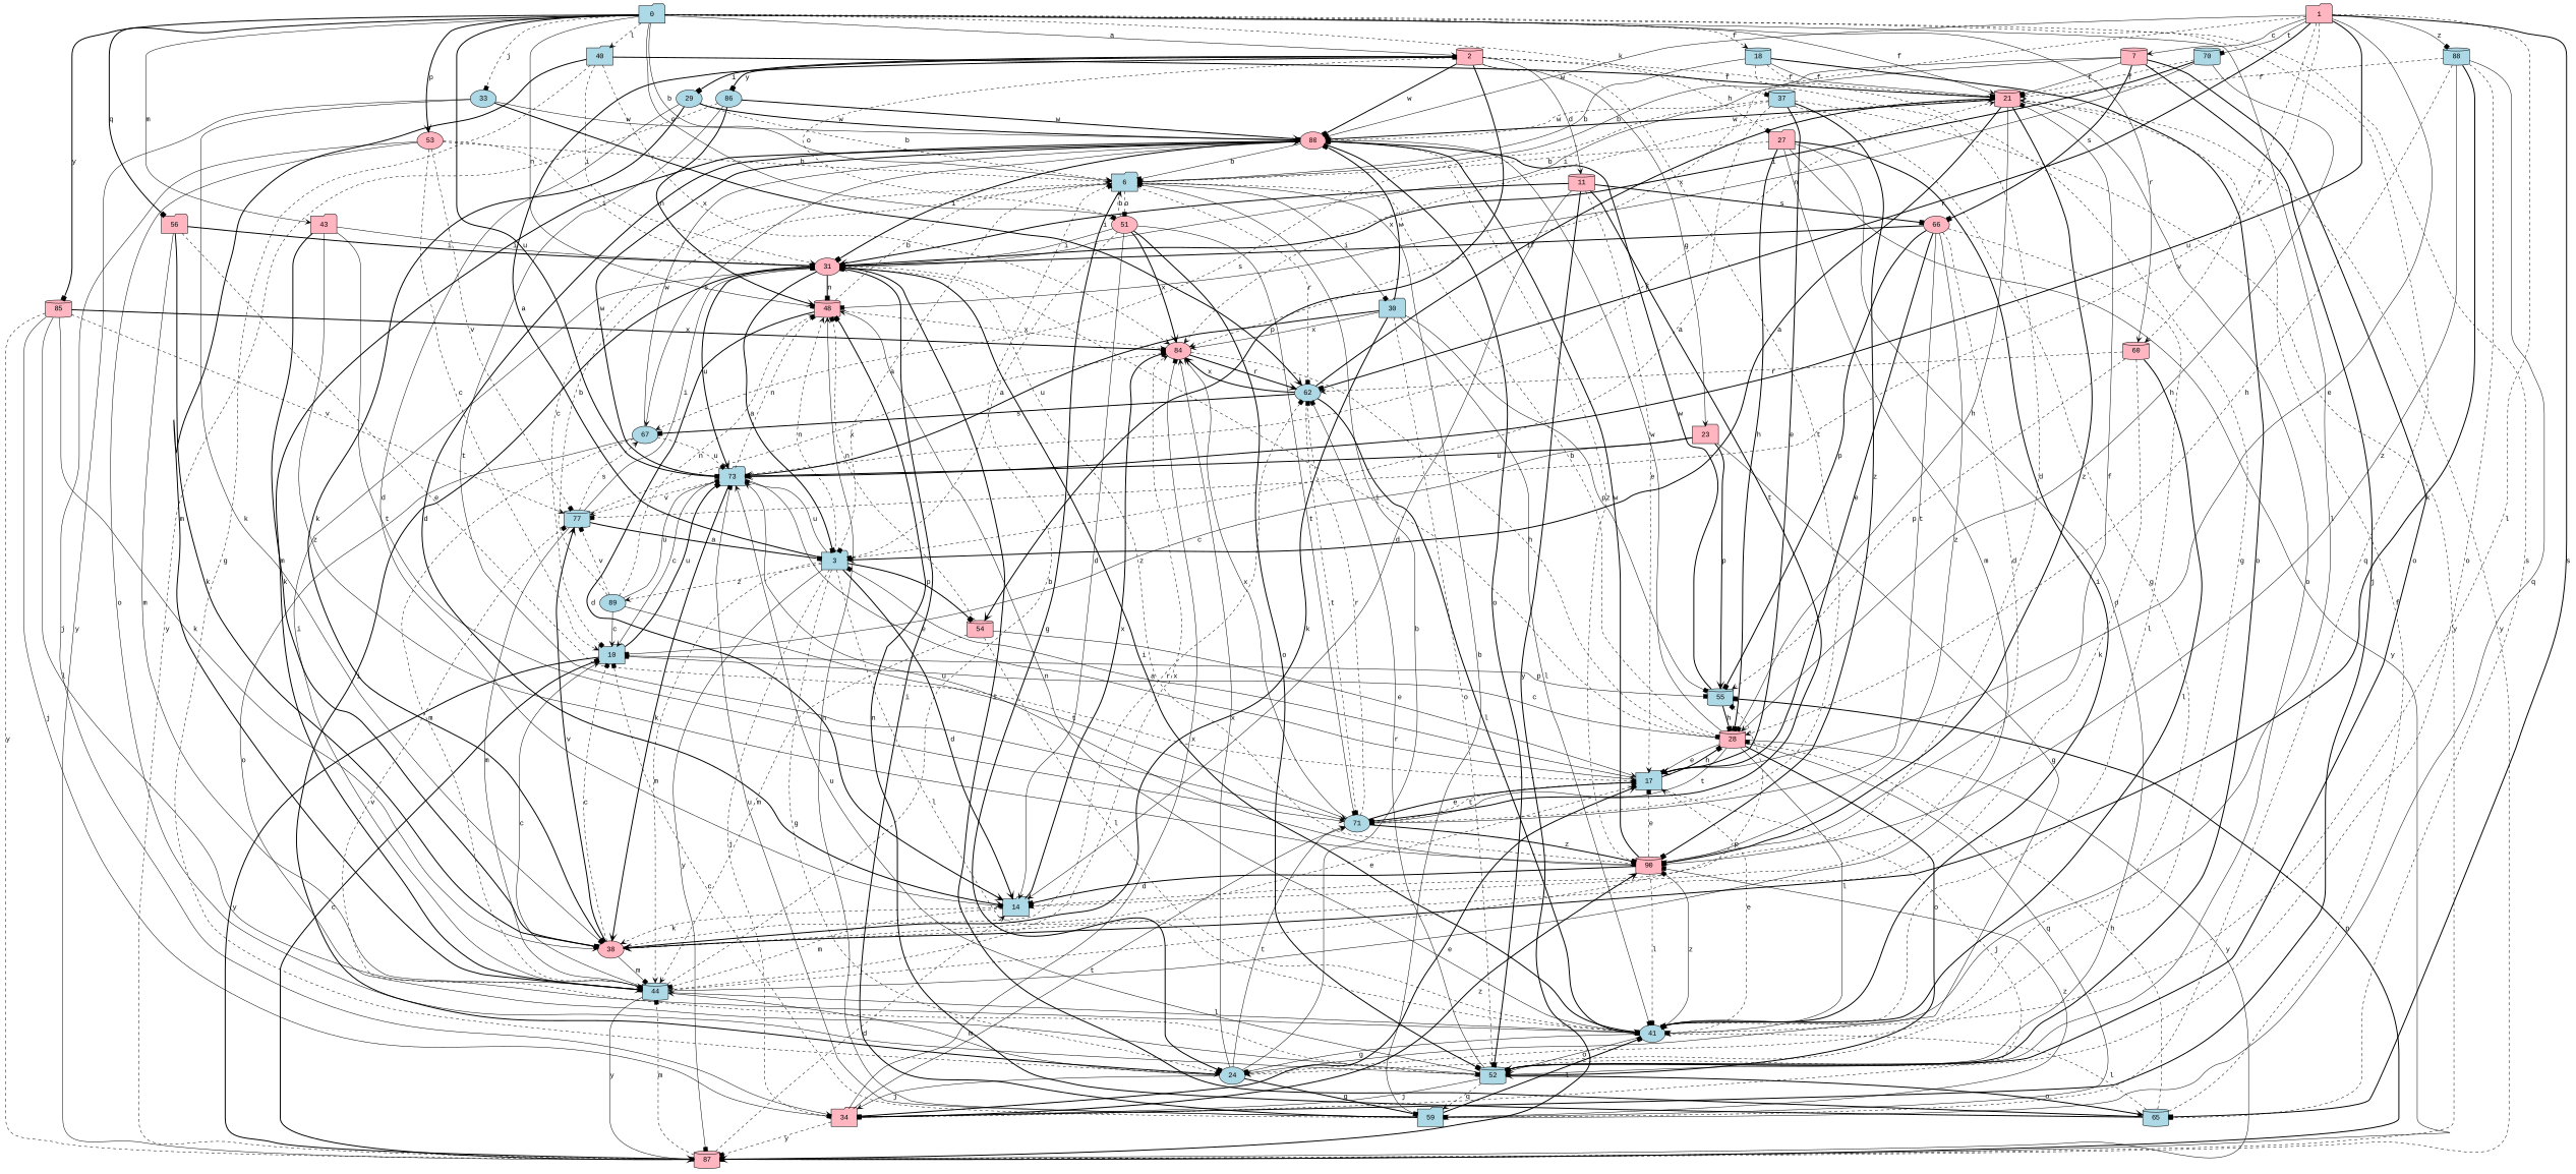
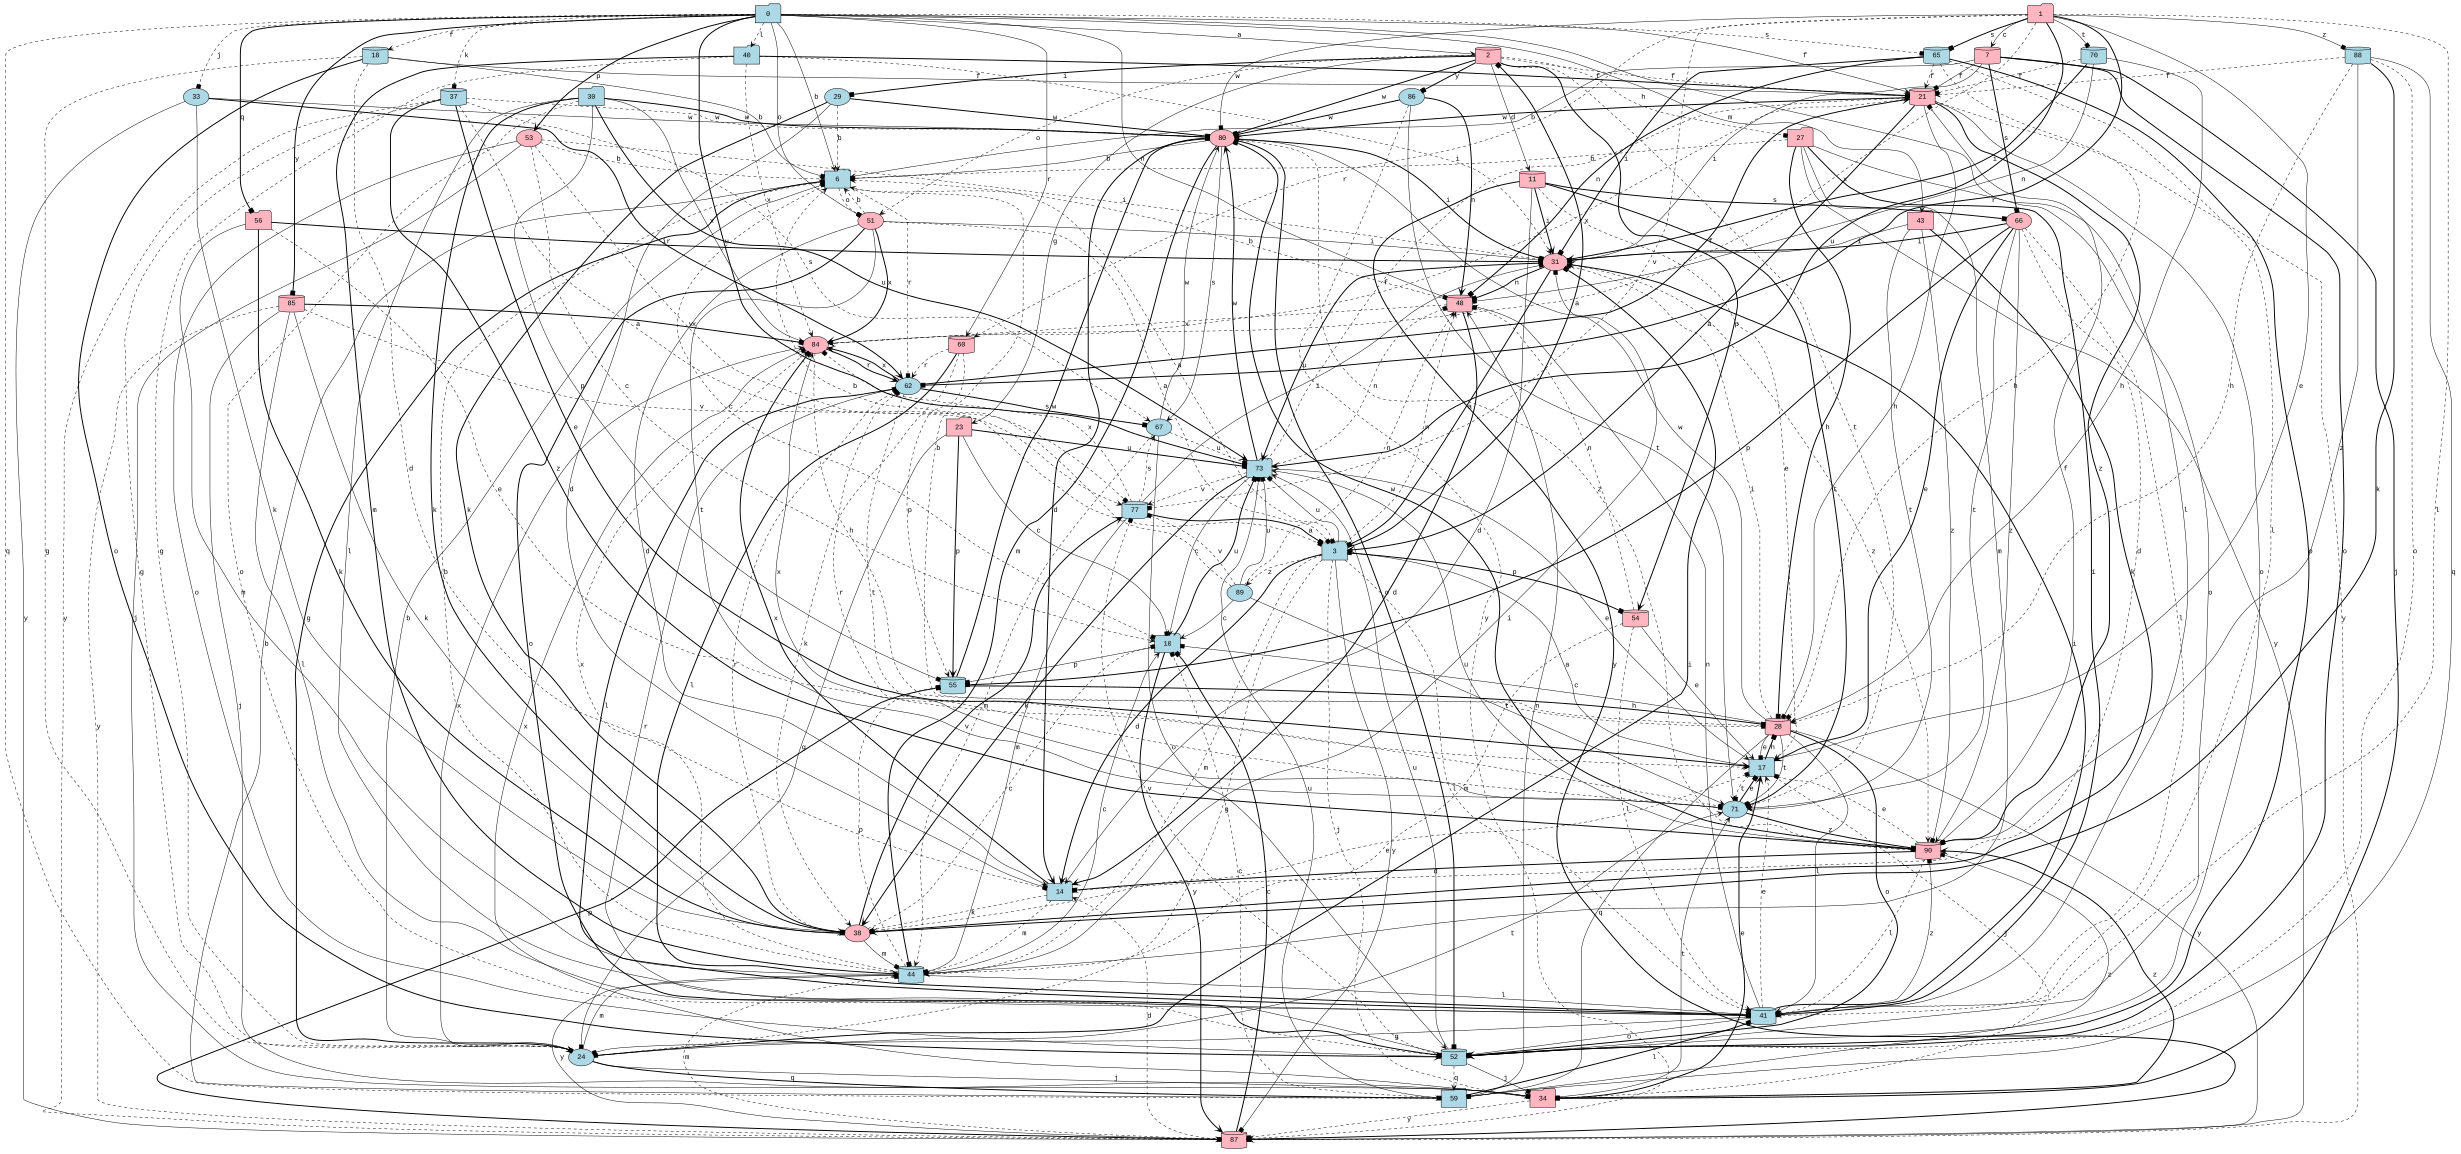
  strict digraph {
    fontname="Liberation Mono"
    node [fillcolor=lightblue fontname="Liberation Mono" shape=cylinder style=filled]
    edge [arrowhead=box fontname="Liberation Mono" style=solid]
    0 [shape=folder]
    2 [fillcolor=lightpink]
    6 [shape=folder]
    18
    21 [fillcolor=lightpink]
    33 [shape=ellipse]
    37
    40 [shape=folder]
-   41 [shape=ellipse]
+   41
    43 [fillcolor=lightpink shape=folder]
    48 [fillcolor=lightpink]
    51 [fillcolor=lightpink shape=ellipse]
    53 [fillcolor=lightpink shape=ellipse]
    56 [fillcolor=lightpink shape=folder]
    59 [shape=folder]
    60 [fillcolor=lightpink]
    65
    73 [shape=folder]
    85 [fillcolor=lightpink]
    80 [fillcolor=lightpink shape=ellipse]
    11 [fillcolor=lightpink]
    23 [fillcolor=lightpink shape=folder]
    27 [fillcolor=lightpink shape=folder]
    29 [shape=ellipse]
    54 [fillcolor=lightpink]
    71 [shape=ellipse]
    86 [shape=ellipse]
    62 [shape=ellipse]
    3 [shape=folder]
    24 [shape=ellipse]
    10 [shape=folder]
    30 [shape=folder]
    14 [shape=folder]
    52
    84 [fillcolor=lightpink shape=ellipse]
    87 [fillcolor=lightpink]
    28 [fillcolor=lightpink]
    90 [fillcolor=lightpink]
    38 [fillcolor=lightpink shape=ellipse]
    17 [shape=folder]
    67 [shape=ellipse]
    44
    31 [fillcolor=lightpink shape=ellipse]
    77
    34 [fillcolor=lightpink shape=folder]
    55
    1 [fillcolor=lightpink shape=folder]
    7 [fillcolor=lightpink]
    70
    88
    66 [fillcolor=lightpink shape=ellipse]
    89 [shape=ellipse]
    0 -> 2 [arrowhead=vee label=a]
    0 -> 6 [arrowhead=vee label=b]
    0 -> 18 [arrowhead=vee label=f style=dashed]
    0 -> 21 [arrowhead=vee label=f]
    0 -> 33 [label=j style=dashed]
    0 -> 37 [label=k style=dashed]
    0 -> 40 [arrowhead=vee label=l style=dashed]
    0 -> 41 [arrowhead=vee label=l]
    0 -> 43 [arrowhead=vee label=m]
    0 -> 48 [label=n]
    0 -> 51 [label=o]
    0 -> 53 [arrowhead=vee label=p style=bold]
    0 -> 56 [label=q style=bold]
    0 -> 59 [arrowhead=vee label=q style=dashed]
    0 -> 60 [arrowhead=vee label=r]
    0 -> 65 [label=s style=dashed]
    0 -> 73 [label=u style=bold]
    0 -> 85 [label=y style=bold]
    2 -> 21 [label=f style=dashed]
    2 -> 51 [arrowhead=vee label=o style=dashed]
    2 -> 80 [label=w style=bold]
    2 -> 11 [arrowhead=vee label=d]
    2 -> 23 [arrowhead=vee label=g]
    2 -> 27 [label=h style=dashed]
    2 -> 29 [label=i style=bold]
    2 -> 54 [arrowhead=vee label=p style=bold]
    2 -> 71 [label=t style=dashed]
    2 -> 86 [label=y style=bold]
    6 -> 51 [label=o style=dashed]
    6 -> 62 [label=r style=dashed]
    6 -> 3 [label=a style=dashed]
    6 -> 24 [label=g style=bold]
    6 -> 10 [label=c style=dashed]
-   6 -> 30 [label=i]
    18 -> 6 [label=b]
    18 -> 21 [label=f]
    18 -> 24 [arrowhead=vee label=g style=dashed]
    18 -> 14 [label=d style=dashed]
    18 -> 52 [arrowhead=vee label=o style=bold]
    21 -> 80 [label=w style=bold]
    21 -> 3 [arrowhead=vee label=a style=bold]
    21 -> 52 [label=o]
    21 -> 84 [arrowhead=vee label=x style=dashed]
    21 -> 87 [label=y style=dashed]
    21 -> 28 [label=h]
    21 -> 90 [label=z style=bold]
    33 -> 80 [label=w]
    33 -> 62 [arrowhead=vee label=r style=bold]
    33 -> 87 [arrowhead=vee label=y]
    33 -> 38 [label=k]
    37 -> 80 [arrowhead=vee label=w style=dashed]
    37 -> 3 [label=a style=dashed]
    37 -> 24 [arrowhead=vee label=g style=dashed]
    37 -> 87 [label=y style=dashed]
    37 -> 90 [label=z style=bold]
    37 -> 17 [arrowhead=vee label=e style=bold]
    37 -> 67 [arrowhead=vee label=s style=dashed]
    40 -> 21 [label=f style=bold]
    40 -> 24 [arrowhead=vee label=g style=dashed]
    40 -> 84 [arrowhead=vee label=x style=dashed]
    40 -> 44 [arrowhead=vee label=m style=bold]
    40 -> 31 [arrowhead=vee label=i style=dashed]
    41 -> 48 [arrowhead=vee label=n]
    41 -> 24 [label=g]
    41 -> 52 [label=o]
    41 -> 90 [label=z]
    41 -> 17 [arrowhead=vee label=e style=dashed]
    41 -> 31 [arrowhead=vee label=i style=bold]
    43 -> 71 [arrowhead=vee label=t]
    43 -> 90 [label=z]
    43 -> 38 [label=k style=bold]
    43 -> 31 [label=i]
    48 -> 6 [arrowhead=vee label=b style=dashed]
    48 -> 14 [arrowhead=vee label=d style=bold]
    48 -> 84 [arrowhead=vee label=x style=dashed]
    51 -> 6 [arrowhead=vee label=b style=dashed]
    51 -> 71 [label=t]
    51 -> 3 [label=a style=dashed]
    51 -> 14 [arrowhead=vee label=d]
    51 -> 52 [label=o style=bold]
    51 -> 84 [arrowhead=vee label=x style=bold]
    51 -> 31 [label=i]
    53 -> 6 [arrowhead=vee label=b style=dashed]
    53 -> 10 [arrowhead=vee label=c style=dashed]
    53 -> 52 [label=o]
    53 -> 31 [arrowhead=vee label=i style=dashed]
    53 -> 77 [label=v style=dashed]
    53 -> 34 [arrowhead=vee label=j]
    56 -> 38 [label=k style=bold]
    56 -> 17 [arrowhead=vee label=e style=dashed]
    56 -> 44 [arrowhead=vee label=m]
    56 -> 31 [label=i style=bold]
    59 -> 6 [arrowhead=vee label=b]
    59 -> 41 [label=l style=bold]
    59 -> 48 [arrowhead=vee label=n]
    59 -> 73 [label=u]
    59 -> 10 [label=c style=dashed]
    59 -> 90 [label=z]
-   59 -> 31 [label=i style=bold]
    60 -> 41 [label=l style=bold]
    60 -> 62 [arrowhead=vee label=r style=dashed]
    60 -> 38 [arrowhead=vee label=k style=dashed]
    60 -> 55 [arrowhead=vee label=p style=dashed]
    65 -> 21 [arrowhead=vee label=f style=dashed]
    65 -> 41 [arrowhead=vee label=l style=dashed]
    65 -> 48 [label=n style=bold]
-   52 -> 65 [arrowhead=vee label=o style=bold]
+   65 -> 52 [arrowhead=vee label=o style=bold]
    65 -> 28 [label=h style=dashed]
    65 -> 31 [label=i style=bold]
    73 -> 21 [arrowhead=vee label=f style=dashed]
    73 -> 48 [label=n style=dashed]
    73 -> 80 [arrowhead=vee label=w style=bold]
    73 -> 10 [arrowhead=vee label=c]
    73 -> 38 [arrowhead=vee label=k style=bold]
    73 -> 17 [arrowhead=vee label=e]
    73 -> 77 [arrowhead=vee label=v style=dashed]
    85 -> 41 [label=l]
    85 -> 84 [label=x style=bold]
    85 -> 87 [label=y style=dashed]
    85 -> 38 [arrowhead=vee label=k]
    85 -> 77 [arrowhead=vee label=v style=dashed]
    85 -> 34 [label=j]
    80 -> 6 [label=b]
    80 -> 14 [arrowhead=vee label=d style=bold]
    80 -> 52 [label=o style=bold]
    80 -> 90 [label=z style=dashed]
    80 -> 67 [arrowhead=vee label=s]
    80 -> 44 [label=m style=bold]
    80 -> 31 [label=i style=bold]
    11 -> 71 [label=t style=bold]
    11 -> 14 [arrowhead=vee label=d]
    11 -> 87 [arrowhead=vee label=y style=bold]
    11 -> 17 [arrowhead=vee label=e style=dashed]
    11 -> 31 [arrowhead=vee label=i style=bold]
    11 -> 66 [label=s style=bold]
    23 -> 73 [label=u style=bold]
    23 -> 24 [label=g]
    23 -> 10 [label=c]
    23 -> 55 [arrowhead=vee label=p style=bold]
    27 -> 6 [arrowhead=vee label=b style=dashed]
    27 -> 41 [label=i style=bold]
    27 -> 52 [label=o]
    27 -> 87 [label=y]
    27 -> 28 [label=h style=bold]
    27 -> 44 [arrowhead=vee label=m]
    29 -> 6 [arrowhead=vee label=b style=dashed]
    29 -> 80 [label=w style=bold]
    29 -> 14 [label=d]
    29 -> 38 [label=k style=bold]
    54 -> 41 [arrowhead=vee label=l style=dashed]
    54 -> 48 [label=n style=dashed]
    54 -> 17 [arrowhead=vee label=e]
    54 -> 44 [arrowhead=vee label=m style=dashed]
    71 -> 62 [label=r style=dashed]
    71 -> 84 [arrowhead=vee label=x]
    71 -> 90 [label=z style=bold]
    71 -> 17 [label=e style=bold]
    86 -> 48 [arrowhead=vee label=n style=bold]
    86 -> 80 [arrowhead=vee label=w style=bold]
    86 -> 71 [arrowhead=vee label=t]
    86 -> 87 [arrowhead=vee label=y style=dashed]
    62 -> 21 [arrowhead=vee label=f style=bold]
    62 -> 41 [label=l style=bold]
    62 -> 71 [label=t style=dashed]
    62 -> 84 [arrowhead=vee label=x style=bold]
    62 -> 67 [label=s style=bold]
    3 -> 2 [label=a style=bold]
    3 -> 41 [label=l style=dashed]
    3 -> 48 [arrowhead=vee label=n style=dashed]
    3 -> 73 [label=u]
    3 -> 54 [label=p style=bold]
    3 -> 24 [label=g style=dashed]
    3 -> 14 [arrowhead=vee label=d style=bold]
    3 -> 87 [label=y]
    3 -> 44 [arrowhead=vee label=m style=dashed]
    3 -> 34 [label=j style=dashed]
    3 -> 89 [arrowhead=vee label=z style=dashed]
    24 -> 6 [label=b]
    24 -> 59 [label=q style=bold]
    24 -> 71 [arrowhead=vee label=t]
    24 -> 84 [arrowhead=vee label=x]
    24 -> 44 [arrowhead=vee label=m]
    24 -> 31 [label=i style=bold]
    24 -> 34 [arrowhead=vee label=j]
    10 -> 73 [label=u style=bold]
    10 -> 87 [arrowhead=vee label=y style=bold]
    10 -> 55 [label=p]
    30 -> 41 [label=l]
    30 -> 73 [arrowhead=vee label=u style=bold]
    30 -> 80 [label=w style=bold]
    30 -> 52 [arrowhead=vee label=o style=dashed]
    30 -> 84 [arrowhead=vee label=x]
    30 -> 38 [arrowhead=vee label=k style=bold]
    30 -> 55 [label=p]
    14 -> 84 [label=x style=bold]
    14 -> 38 [arrowhead=vee label=k style=dashed]
    14 -> 44 [label=m style=dashed]
    52 -> 59 [arrowhead=vee label=q style=dashed]
    52 -> 73 [arrowhead=vee label=u]
    52 -> 62 [label=r]
    52 -> 77 [label=v style=dashed]
    52 -> 34 [label=j]
    84 -> 62 [arrowhead=vee label=r style=bold]
    84 -> 28 [label=h style=dashed]
    87 -> 10 [label=c style=bold]
    87 -> 14 [arrowhead=vee label=d style=dashed]
    87 -> 44 [label=m style=dashed]
    87 -> 55 [label=p style=bold]
    28 -> 6 [arrowhead=vee label=b style=dashed]
    28 -> 41 [arrowhead=vee label=l]
    28 -> 59 [label=q]
    28 -> 80 [label=w]
    28 -> 71 [label=t]
    28 -> 10 [label=c]
    28 -> 52 [arrowhead=vee label=o style=bold]
    28 -> 87 [arrowhead=vee label=y]
    28 -> 17 [label=e]
    28 -> 31 [label=i style=dashed]
    90 -> 21 [label=f]
    90 -> 41 [label=l style=dashed]
    90 -> 73 [arrowhead=vee label=u]
    90 -> 80 [label=w style=bold]
    90 -> 14 [label=d style=bold]
    90 -> 17 [label=e style=dashed]
    38 -> 62 [label=r style=dashed]
    38 -> 10 [label=c style=dashed]
    38 -> 17 [label=e style=dashed]
    38 -> 44 [label=m]
    38 -> 77 [arrowhead=vee label=v style=bold]
    17 -> 71 [label=t style=dashed]
    17 -> 3 [label=a]
    17 -> 28 [label=h style=bold]
    17 -> 34 [label=j style=dashed]
    67 -> 73 [label=u style=dashed]
    67 -> 80 [arrowhead=vee label=w]
    67 -> 52 [arrowhead=vee label=o]
    67 -> 44 [arrowhead=vee label=m style=dashed]
    44 -> 6 [label=b style=dashed]
    44 -> 41 [arrowhead=vee label=l]
    44 -> 10 [arrowhead=vee label=c]
    44 -> 84 [arrowhead=vee label=x style=dashed]
    44 -> 87 [arrowhead=vee label=y]
    44 -> 31 [label=i]
    44 -> 55 [label=p style=dashed]
    31 -> 48 [label=n style=bold]
    31 -> 73 [arrowhead=vee label=u style=bold]
    31 -> 3 [label=a style=bold]
    31 -> 90 [arrowhead=vee label=z style=dashed]
    77 -> 3 [label=a style=bold]
    77 -> 84 [label=x style=dashed]
    77 -> 67 [arrowhead=vee label=s style=dashed]
    77 -> 44 [label=m]
    77 -> 31 [label=i]
    34 -> 71 [arrowhead=vee label=t]
    34 -> 84 [label=x]
    34 -> 87 [label=y style=dashed]
    34 -> 90 [arrowhead=vee label=z style=bold]
    34 -> 17 [arrowhead=vee label=e style=bold]
    55 -> 80 [label=w style=bold]
    55 -> 28 [label=h style=bold]
    1 -> 41 [label=l style=dashed]
    1 -> 60 [arrowhead=vee label=r style=dashed]
    1 -> 65 [label=s style=bold]
    1 -> 73 [arrowhead=vee label=u style=bold]
    1 -> 80 [label=w]
    1 -> 62 [label=r style=bold]
    1 -> 84 [arrowhead=vee label=x style=dashed]
    1 -> 17 [arrowhead=vee label=e]
    1 -> 77 [label=v style=dashed]
    1 -> 7 [arrowhead=vee label=c]
    1 -> 70 [label=t]
    1 -> 88 [label=z]
    7 -> 6 [arrowhead=vee label=b]
    7 -> 21 [label=f]
    7 -> 52 [label=o style=bold]
    7 -> 31 [label=i]
    7 -> 34 [label=j style=bold]
    7 -> 66 [label=s style=bold]
    70 -> 21 [label=f style=dashed]
    70 -> 48 [label=n]
    70 -> 28 [arrowhead=vee label=h]
    70 -> 31 [arrowhead=vee label=i style=bold]
    88 -> 21 [arrowhead=vee label=f style=dashed]
    88 -> 59 [label=q]
    88 -> 52 [label=o style=dashed]
    88 -> 28 [arrowhead=vee label=h style=dashed]
    88 -> 90 [label=z]
    88 -> 38 [arrowhead=vee label=k style=bold]
    66 -> 41 [arrowhead=vee label=l style=dashed]
    66 -> 71 [arrowhead=vee label=t]
    66 -> 14 [arrowhead=vee label=d style=dashed]
    66 -> 90 [arrowhead=vee label=z]
    66 -> 17 [arrowhead=vee label=e style=bold]
    66 -> 31 [label=i style=bold]
    66 -> 55 [label=p style=bold]
    89 -> 6 [arrowhead=vee label=b style=dashed]
    89 -> 48 [arrowhead=vee label=n style=dashed]
    89 -> 73 [label=u]
    89 -> 71 [arrowhead=vee label=t]
    89 -> 10 [arrowhead=vee label=c]
    89 -> 77 [label=v style=dashed]
  }
